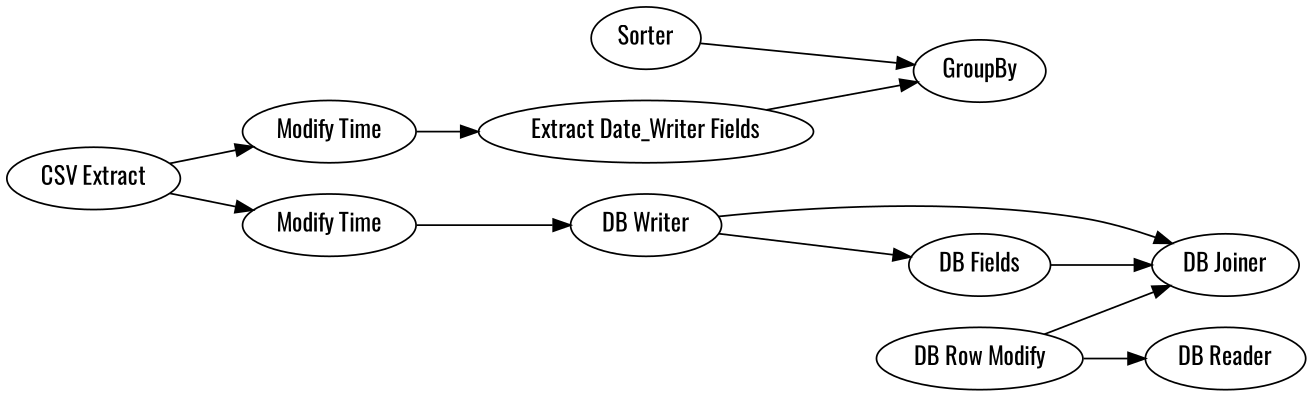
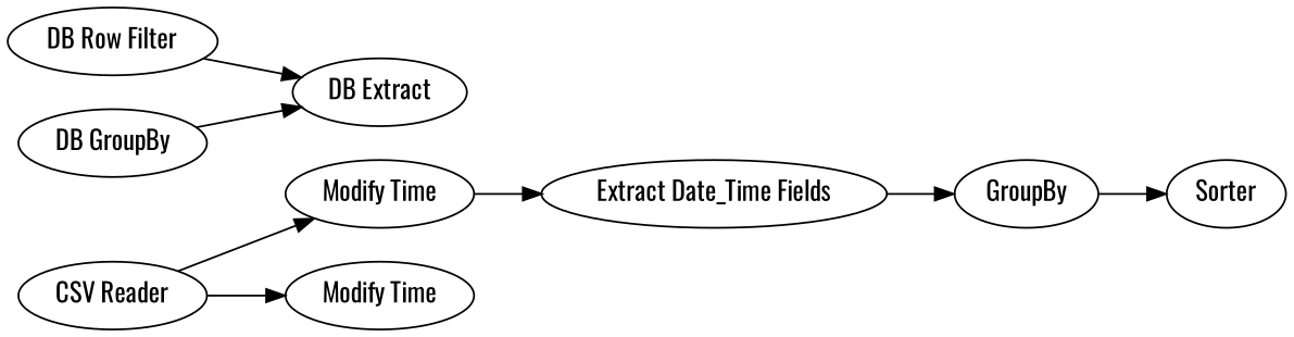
  digraph {
    fontname=Oswald
    rankdir=LR
    node [fontname=Oswald]
    edge [fontname=Oswald]
    n1 [label="Modify Time"]
-   n2 [label="Extract Date_Writer Fields"]
+   n2 [label="Extract Date_Time Fields"]
    n3 [label=GroupBy]
    n4 [label=Sorter]
-   n5 [label="CSV Extract"]
+   n5 [label="CSV Reader"]
    n6 [label="Modify Time"]
-   n7 [label="DB Writer"]
-   n8 [label="DB Row Modify"]
-   n9 [label="DB Reader"]
-   n10 [label="DB Joiner"]
-   n11 [label="DB Fields"]
+   n8 [label="DB Row Filter"]
+   n10 [label="DB Extract"]
+   n11 [label="DB GroupBy"]
    n1 -> n2
    n2 -> n3
-   n4 -> n3
+   n3 -> n4
    n5 -> n1
    n5 -> n6
-   n6 -> n7
-   n7 -> n10
-   n7 -> n11
-   n8 -> n9
    n8 -> n10
    n11 -> n10
  }
